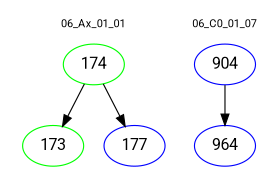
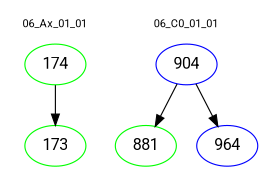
  digraph {
    fontname=Roboto
    node [color=green fontname=Roboto]
    edge [color=black fontname=Roboto]
    n1 [label=174]
    n2 [label=173]
-   n3 [color=blue label=177]
    n4 [color=blue label=904]
+   n5 [label=881]
    n6 [color=blue label=964]
    subgraph cluster_1 {
      color=white
      fontsize=10
      label="06_Ax_01_01"
      n1
      n2
-     n3
    }
    subgraph cluster_2 {
      color=white
      fontsize=10
-     label="06_C0_01_07"
+     label="06_C0_01_01"
      n4
+     n5
      n6
    }
    n1 -> n2
-   n1 -> n3
+   n4 -> n5
    n4 -> n6
  }
